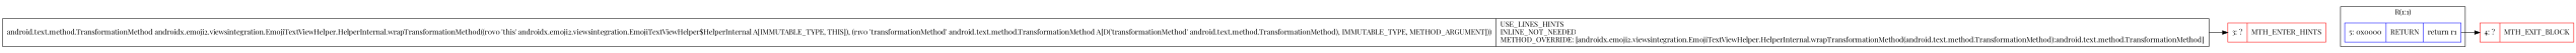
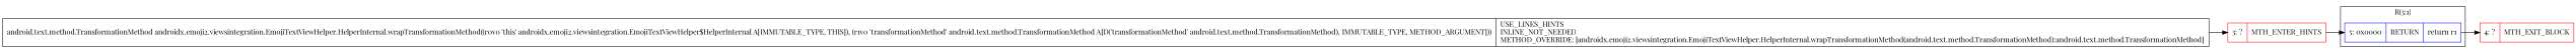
  digraph {
    fontname="Playfair Display"
    rankdir=LR
    node [color=red fontname="Playfair Display" shape=record]
    edge [fontname="Playfair Display"]
    n1 [color=blue label="{5\:\ 0x0000|RETURN\l|return r1\l}"]
    n2 [label="{4\:\ ?|MTH_EXIT_BLOCK\l}"]
    n3 [label="{3\:\ ?|MTH_ENTER_HINTS\l}"]
    n4 [label="{android.text.method.TransformationMethod androidx.emoji2.viewsintegration.EmojiTextViewHelper.HelperInternal.wrapTransformationMethod((r0v0 'this' androidx.emoji2.viewsintegration.EmojiTextViewHelper$HelperInternal A[IMMUTABLE_TYPE, THIS]), (r1v0 'transformationMethod' android.text.method.TransformationMethod A[D('transformationMethod' android.text.method.TransformationMethod), IMMUTABLE_TYPE, METHOD_ARGUMENT]))  | USE_LINES_HINTS\lINLINE_NOT_NEEDED\lMETHOD_OVERRIDE: [androidx.emoji2.viewsintegration.EmojiTextViewHelper.HelperInternal.wrapTransformationMethod(android.text.method.TransformationMethod):android.text.method.TransformationMethod]\l}" color=""]
    subgraph cluster_1 {
-     label="R(1:1)"
+     label="R(3:1)"
      n1
    }
    n1 -> n2
+   n3 -> n1
    n4 -> n3
  }
